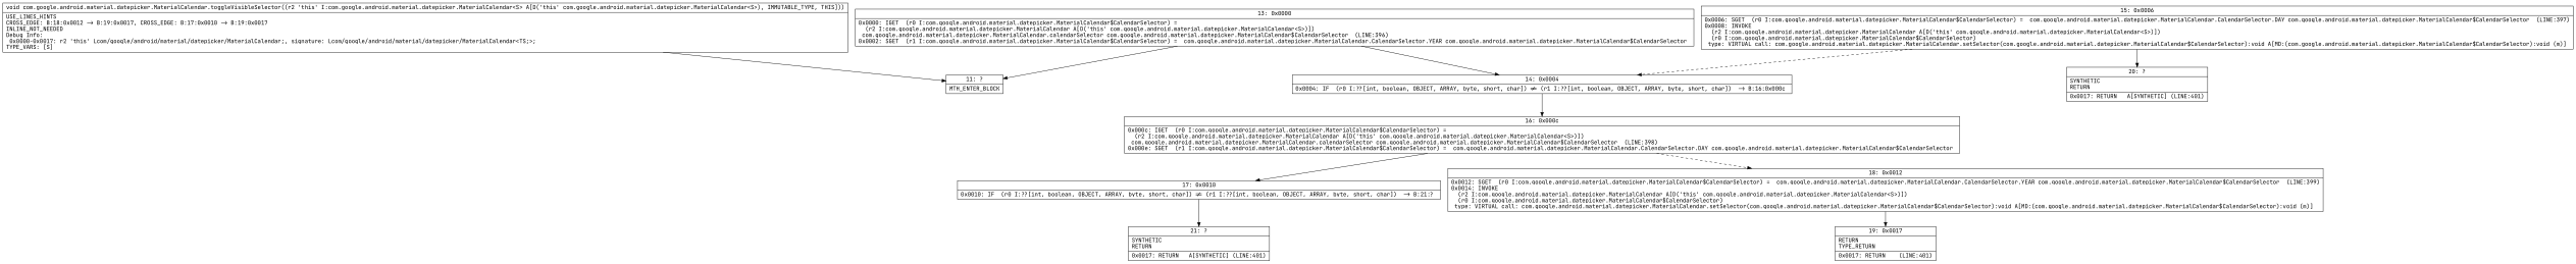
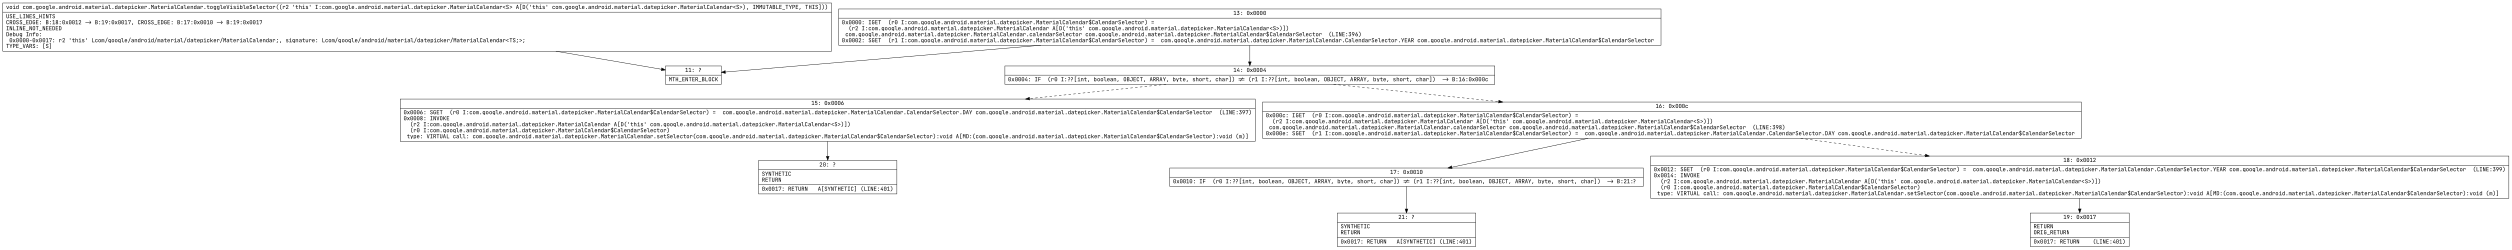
  digraph {
    fontname="JetBrains Mono"
    node [fontname="JetBrains Mono" shape=record]
    edge [fontname="JetBrains Mono"]
    n1 [label="{11\:\ ?|MTH_ENTER_BLOCK\l}"]
    n2 [label="{13\:\ 0x0000|0x0000: IGET  (r0 I:com.google.android.material.datepicker.MaterialCalendar$CalendarSelector) = \l  (r2 I:com.google.android.material.datepicker.MaterialCalendar A[D('this' com.google.android.material.datepicker.MaterialCalendar\<S\>)])\l com.google.android.material.datepicker.MaterialCalendar.calendarSelector com.google.android.material.datepicker.MaterialCalendar$CalendarSelector  (LINE:396)\l0x0002: SGET  (r1 I:com.google.android.material.datepicker.MaterialCalendar$CalendarSelector) =  com.google.android.material.datepicker.MaterialCalendar.CalendarSelector.YEAR com.google.android.material.datepicker.MaterialCalendar$CalendarSelector \l}"]
    n3 [label="{14\:\ 0x0004|0x0004: IF  (r0 I:??[int, boolean, OBJECT, ARRAY, byte, short, char]) != (r1 I:??[int, boolean, OBJECT, ARRAY, byte, short, char])  \-\> B:16:0x000c \l}"]
    n4 [label="{15\:\ 0x0006|0x0006: SGET  (r0 I:com.google.android.material.datepicker.MaterialCalendar$CalendarSelector) =  com.google.android.material.datepicker.MaterialCalendar.CalendarSelector.DAY com.google.android.material.datepicker.MaterialCalendar$CalendarSelector  (LINE:397)\l0x0008: INVOKE  \l  (r2 I:com.google.android.material.datepicker.MaterialCalendar A[D('this' com.google.android.material.datepicker.MaterialCalendar\<S\>)])\l  (r0 I:com.google.android.material.datepicker.MaterialCalendar$CalendarSelector)\l type: VIRTUAL call: com.google.android.material.datepicker.MaterialCalendar.setSelector(com.google.android.material.datepicker.MaterialCalendar$CalendarSelector):void A[MD:(com.google.android.material.datepicker.MaterialCalendar$CalendarSelector):void (m)]\l}"]
    n5 [label="{16\:\ 0x000c|0x000c: IGET  (r0 I:com.google.android.material.datepicker.MaterialCalendar$CalendarSelector) = \l  (r2 I:com.google.android.material.datepicker.MaterialCalendar A[D('this' com.google.android.material.datepicker.MaterialCalendar\<S\>)])\l com.google.android.material.datepicker.MaterialCalendar.calendarSelector com.google.android.material.datepicker.MaterialCalendar$CalendarSelector  (LINE:398)\l0x000e: SGET  (r1 I:com.google.android.material.datepicker.MaterialCalendar$CalendarSelector) =  com.google.android.material.datepicker.MaterialCalendar.CalendarSelector.DAY com.google.android.material.datepicker.MaterialCalendar$CalendarSelector \l}"]
    n6 [label="{20\:\ ?|SYNTHETIC\lRETURN\l|0x0017: RETURN   A[SYNTHETIC] (LINE:401)\l}"]
    n7 [label="{17\:\ 0x0010|0x0010: IF  (r0 I:??[int, boolean, OBJECT, ARRAY, byte, short, char]) != (r1 I:??[int, boolean, OBJECT, ARRAY, byte, short, char])  \-\> B:21:? \l}"]
    n8 [label="{18\:\ 0x0012|0x0012: SGET  (r0 I:com.google.android.material.datepicker.MaterialCalendar$CalendarSelector) =  com.google.android.material.datepicker.MaterialCalendar.CalendarSelector.YEAR com.google.android.material.datepicker.MaterialCalendar$CalendarSelector  (LINE:399)\l0x0014: INVOKE  \l  (r2 I:com.google.android.material.datepicker.MaterialCalendar A[D('this' com.google.android.material.datepicker.MaterialCalendar\<S\>)])\l  (r0 I:com.google.android.material.datepicker.MaterialCalendar$CalendarSelector)\l type: VIRTUAL call: com.google.android.material.datepicker.MaterialCalendar.setSelector(com.google.android.material.datepicker.MaterialCalendar$CalendarSelector):void A[MD:(com.google.android.material.datepicker.MaterialCalendar$CalendarSelector):void (m)]\l}"]
    n9 [label="{21\:\ ?|SYNTHETIC\lRETURN\l|0x0017: RETURN   A[SYNTHETIC] (LINE:401)\l}"]
-   n10 [label="{19\:\ 0x0017|RETURN\lTYPE_RETURN\l|0x0017: RETURN    (LINE:401)\l}"]
+   n10 [label="{19\:\ 0x0017|RETURN\lORIG_RETURN\l|0x0017: RETURN    (LINE:401)\l}"]
    n11 [label="{void com.google.android.material.datepicker.MaterialCalendar.toggleVisibleSelector((r2 'this' I:com.google.android.material.datepicker.MaterialCalendar\<S\> A[D('this' com.google.android.material.datepicker.MaterialCalendar\<S\>), IMMUTABLE_TYPE, THIS]))  | USE_LINES_HINTS\lCROSS_EDGE: B:18:0x0012 \-\> B:19:0x0017, CROSS_EDGE: B:17:0x0010 \-\> B:19:0x0017\lINLINE_NOT_NEEDED\lDebug Info:\l  0x0000\-0x0017: r2 'this' Lcom\/google\/android\/material\/datepicker\/MaterialCalendar;, signature: Lcom\/google\/android\/material\/datepicker\/MaterialCalendar\<TS;\>;\lTYPE_VARS: [S]\l}"]
    n2 -> n1
    n2 -> n3
-   n4 -> n3 [style=dashed]
-   n3 -> n5
+   n3 -> n4 [style=dashed]
+   n3 -> n5 [style=dashed]
    n4 -> n6
    n5 -> n7
    n5 -> n8 [style=dashed]
    n7 -> n9
    n8 -> n10
    n11 -> n1
  }
